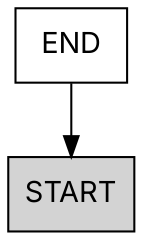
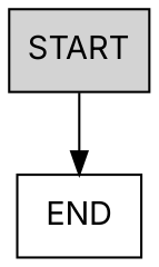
  digraph {
    rankdir=TB
    fontname=Inter
    node [shape=rectangle fontname=Inter]
    n1 [fillcolor=lightgrey label=START style=filled]
    n2 [label=END]
-   n2 -> n1 [fontname=Inter]
+   n1 -> n2 [fontname=Inter]
  }
